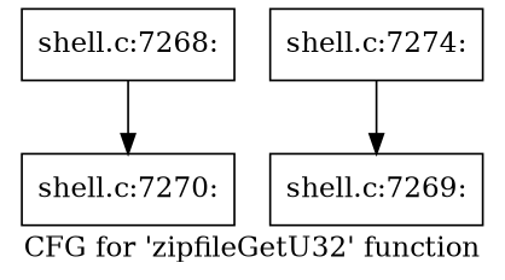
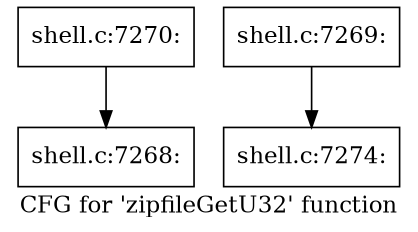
  digraph {
    label="CFG for 'zipfileGetU32' function"
    node [shape=record]
    n1 [label="{shell.c:7268:}"]
    n2 [label="{shell.c:7270:}"]
    n3 [label="{shell.c:7269:}"]
    n4 [label="{shell.c:7274:}"]
-   n1 -> n2
-   n4 -> n3
+   n2 -> n1
+   n3 -> n4
  }
